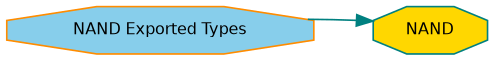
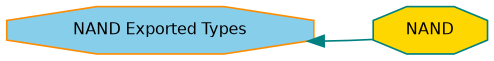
  digraph {
    rankdir=LR
    node [fontname=Helvetica fontsize=10 shape=octagon style=filled]
    n1 [color=darkorange fillcolor=skyblue fontcolor=black height=0.2 label="NAND Exported Types" width=0.4]
    n2 [color=teal fillcolor=gold height=0.2 label=NAND width=0.4]
-   n2 -> n1 [dir=back fontname=Helvetica fontsize=10 labelfontname=Helvetica labelfontsize=10 shape=plaintext style=solid color=teal]
+   n1 -> n2 [dir=back fontname=Helvetica fontsize=10 labelfontname=Helvetica labelfontsize=10 shape=plaintext style=solid color=teal]
  }
